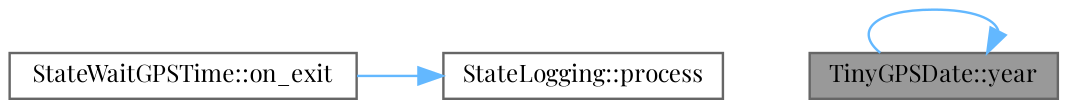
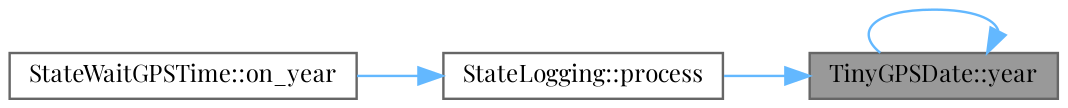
  digraph {
    fontname="Playfair Display"
    rankdir=RL
    node [color=grey40 fillcolor=white fontname="Playfair Display" fontsize=10 shape=box style=filled]
    edge [color=steelblue1 dir=back fontname="Playfair Display" fontsize=10 labelfontname=Helvetica labelfontsize=10 style=solid]
    n1 [color=gray40 fillcolor=grey60 fontcolor=black height=0.2 label="TinyGPSDate::year" width=0.4]
    n2 [height=0.2 label="StateLogging::process" width=0.4]
-   n3 [height=0.2 label="StateWaitGPSTime::on_exit" width=0.4]
+   n3 [height=0.2 label="StateWaitGPSTime::on_year" width=0.4]
    n1 -> n1
+   n1 -> n2
    n2 -> n3
  }
